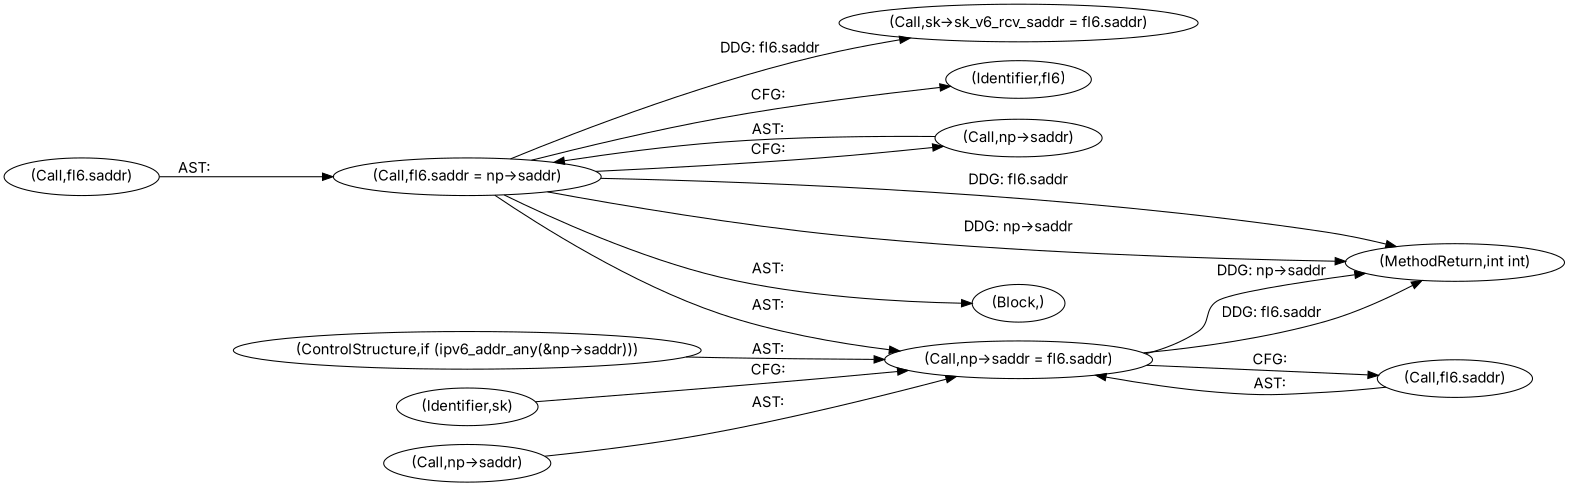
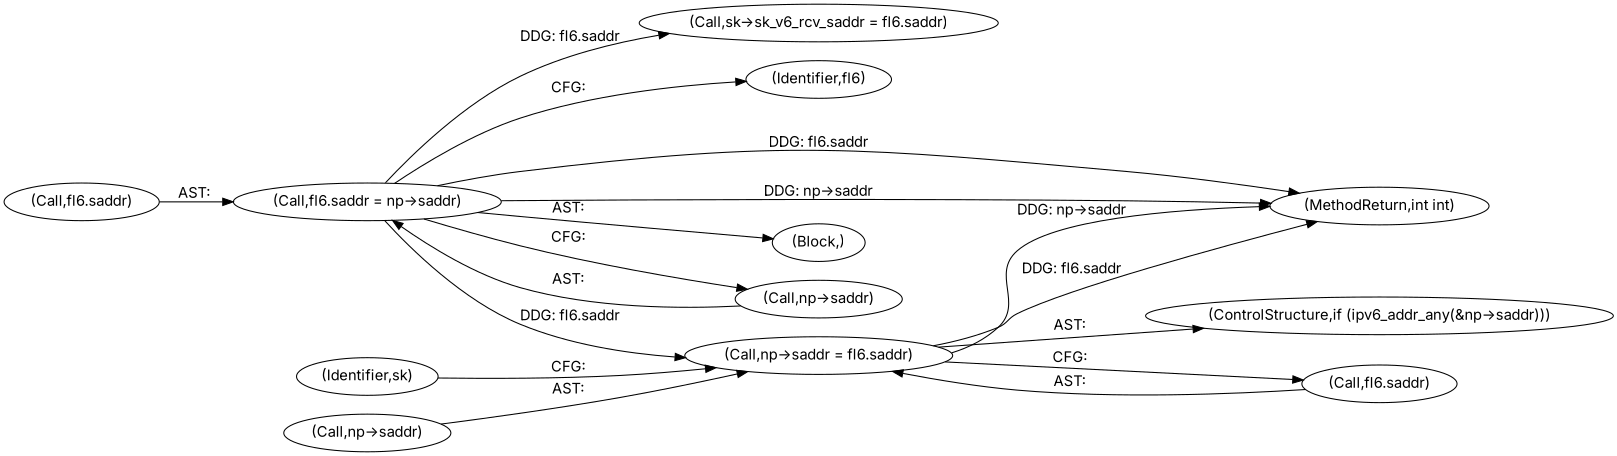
  digraph {
    fontname=Inter
    rankdir=LR
    node [fontname=Inter]
    edge [fontname=Inter]
    n1 [label="(Call,np->saddr = fl6.saddr)"]
    n2 [label="(ControlStructure,if (ipv6_addr_any(&np->saddr)))"]
    n3 [label="(MethodReturn,int int)"]
    n4 [label="(Call,fl6.saddr)"]
    n5 [label="(Call,fl6.saddr = np->saddr)"]
    n6 [label="(Block,)"]
    n7 [label="(Call,np->saddr)"]
    n8 [label="(Call,sk->sk_v6_rcv_saddr = fl6.saddr)"]
    n9 [label="(Identifier,fl6)"]
    n10 [label="(Identifier,sk)"]
    n11 [label="(Call,fl6.saddr)"]
    n12 [label="(Call,np->saddr)"]
-   n2 -> n1 [label="AST: "]
+   n1 -> n2 [label="AST: "]
    n1 -> n3 [label="DDG: np->saddr"]
    n1 -> n3 [label="DDG: fl6.saddr"]
    n1 -> n4 [label="CFG: "]
    n4 -> n1 [label="AST: "]
-   n5 -> n1 [label="AST: "]
+   n5 -> n1 [label="DDG: fl6.saddr"]
    n5 -> n3 [label="DDG: fl6.saddr"]
    n5 -> n3 [label="DDG: np->saddr"]
    n5 -> n6 [label="AST: "]
    n5 -> n7 [label="CFG: "]
    n5 -> n8 [label="DDG: fl6.saddr"]
    n5 -> n9 [label="CFG: "]
    n7 -> n5 [label="AST: "]
    n10 -> n1 [label="CFG: "]
    n11 -> n5 [label="AST: "]
    n12 -> n1 [label="AST: "]
  }
